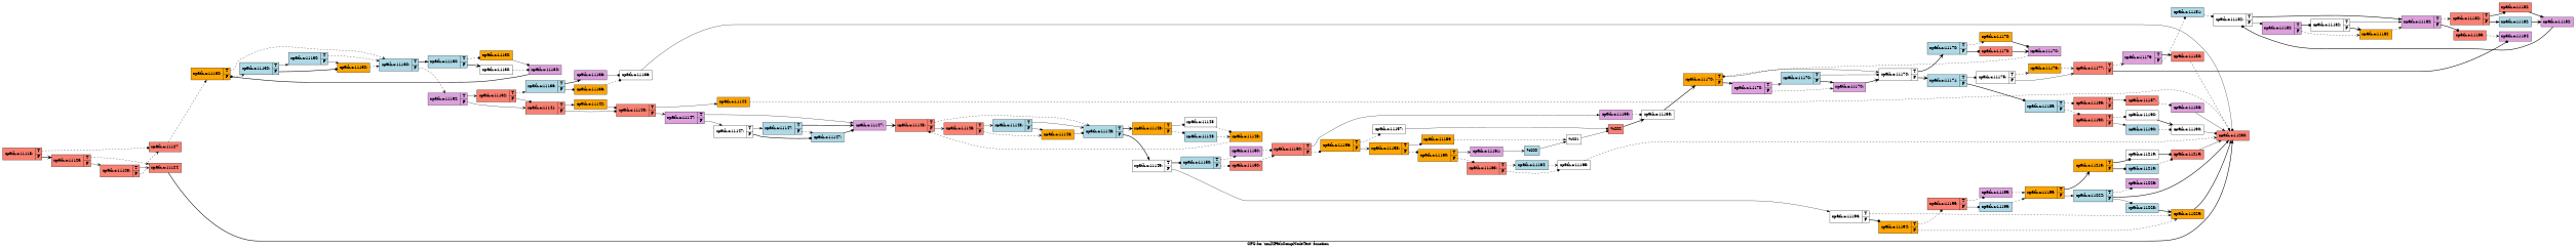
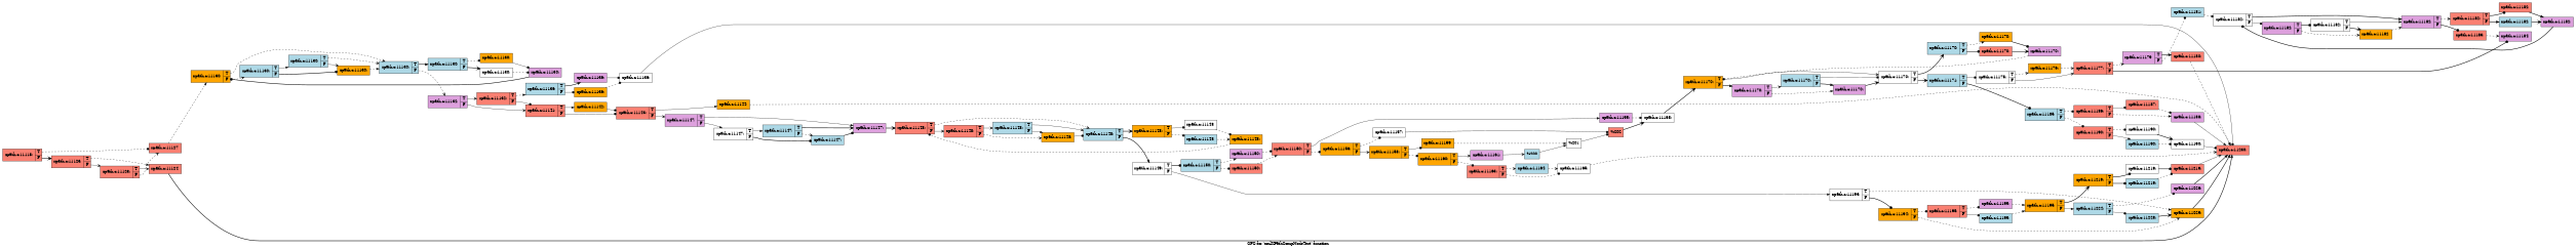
  digraph {
    label="CFG for 'xmlXPathCompNodeTest' function"
    rankdir=LR
    node [fillcolor=salmon shape=record style=filled]
    edge [arrowhead=dot style=dashed]
    n1 [label="{xpath.c:11118:|{<s0>T|<s1>F}}"]
    n2 [label="{xpath.c:11123:|{<s0>T|<s1>F}}"]
    n3 [label="{xpath.c:11127:}"]
    n4 [label="{xpath.c:11124:}"]
    n5 [label="{xpath.c:11230:}"]
    n6 [label="{xpath.c:11123:|{<s0>T|<s1>F}}"]
    n7 [fillcolor=orange label="{xpath.c:11130:|{<s0>T|<s1>F}}"]
    n8 [fillcolor=lightblue label="{xpath.c:11130:|{<s0>T|<s1>F}}"]
    n9 [fillcolor=lightblue label="{xpath.c:11130:|{<s0>T|<s1>F}}"]
    n10 [fillcolor=lightblue label="{xpath.c:11130:|{<s0>T|<s1>F}}"]
    n11 [fillcolor=plum label="{xpath.c:11132:|{<s0>T|<s1>F}}"]
    n12 [fillcolor=lightblue label="{xpath.c:11130:|{<s0>T|<s1>F}}"]
    n13 [fillcolor=orange label="{xpath.c:11130:}"]
    n14 [fillcolor=orange label="{xpath.c:11130:}"]
    n15 [fillcolor=white label="{xpath.c:11130:}"]
    n16 [label="{xpath.c:11132:|{<s0>T|<s1>F}}"]
    n17 [label="{xpath.c:11141:|{<s0>T|<s1>F}}"]
    n18 [fillcolor=plum label="{xpath.c:11130:}"]
    n19 [fillcolor=lightblue label="{xpath.c:11136:|{<s0>T|<s1>F}}"]
    n20 [fillcolor=orange label="{xpath.c:11142:}"]
    n21 [label="{xpath.c:11143:|{<s0>T|<s1>F}}"]
    n22 [fillcolor=plum label="{xpath.c:11136:}"]
    n23 [fillcolor=orange label="{xpath.c:11136:}"]
    n24 [fillcolor=orange label="{xpath.c:11144:}"]
    n25 [fillcolor=plum label="{xpath.c:11147:|{<s0>T|<s1>F}}"]
    n26 [fillcolor=white label="{xpath.c:11136:}"]
    n27 [fillcolor=plum label="{xpath.c:11147:}"]
    n28 [fillcolor=white label="{xpath.c:11147:|{<s0>T|<s1>F}}"]
    n29 [label="{xpath.c:11148:|{<s0>T|<s1>F}}"]
    n30 [fillcolor=lightblue label="{xpath.c:11147:|{<s0>T|<s1>F}}"]
    n31 [fillcolor=lightblue label="{xpath.c:11147:}"]
    n32 [fillcolor=lightblue label="{xpath.c:11148:|{<s0>T|<s1>F}}"]
    n33 [label="{xpath.c:11148:|{<s0>T|<s1>F}}"]
    n34 [fillcolor=orange label="{xpath.c:11148:|{<s0>T|<s1>F}}"]
    n35 [fillcolor=white label="{xpath.c:11149:|{<s0>T|<s1>F}}"]
    n36 [fillcolor=lightblue label="{xpath.c:11148:|{<s0>T|<s1>F}}"]
    n37 [fillcolor=orange label="{xpath.c:11148:}"]
    n38 [fillcolor=white label="{xpath.c:11148:}"]
    n39 [fillcolor=lightblue label="{xpath.c:11148:}"]
    n40 [fillcolor=lightblue label="{xpath.c:11150:|{<s0>T|<s1>F}}"]
    n41 [fillcolor=white label="{xpath.c:11193:|{<s0>T|<s1>F}}"]
    n42 [fillcolor=orange label="{xpath.c:11148:}"]
    n43 [fillcolor=plum label="{xpath.c:11150:}"]
    n44 [label="{xpath.c:11150:}"]
    n45 [fillcolor=orange label="{xpath.c:11229:}"]
    n46 [fillcolor=orange label="{xpath.c:11194:|{<s0>T|<s1>F}}"]
    n47 [label="{xpath.c:11150:|{<s0>T|<s1>F}}"]
    n48 [label="{xpath.c:11195:|{<s0>T|<s1>F}}"]
    n49 [fillcolor=plum label="{xpath.c:11155:}"]
    n50 [fillcolor=orange label="{xpath.c:11156:|{<s0>T|<s1>F}}"]
    n51 [fillcolor=white label="{xpath.c:11168:}"]
    n52 [fillcolor=white label="{xpath.c:11157:}"]
    n53 [fillcolor=orange label="{xpath.c:11158:|{<s0>T|<s1>F}}"]
    n54 [fillcolor=orange label="{xpath.c:11170:|{<s0>T|<s1>F}}"]
    n55 [label="{%202}"]
    n56 [fillcolor=orange label="{xpath.c:11159:}"]
    n57 [fillcolor=orange label="{xpath.c:11160:|{<s0>T|<s1>F}}"]
    n58 [fillcolor=white label="{xpath.c:11170:|{<s0>T|<s1>F}}"]
    n59 [fillcolor=plum label="{xpath.c:11170:|{<s0>T|<s1>F}}"]
    n60 [fillcolor=white label="{%201}"]
    n61 [fillcolor=plum label="{xpath.c:11161:}"]
    n62 [label="{xpath.c:11163:|{<s0>T|<s1>F}}"]
    n63 [fillcolor=lightblue label="{%200}"]
    n64 [fillcolor=lightblue label="{xpath.c:11164:}"]
    n65 [fillcolor=white label="{xpath.c:11165:}"]
    n66 [fillcolor=lightblue label="{xpath.c:11170:|{<s0>T|<s1>F}}"]
    n67 [fillcolor=lightblue label="{xpath.c:11171:|{<s0>T|<s1>F}}"]
    n68 [fillcolor=lightblue label="{xpath.c:11170:|{<s0>T|<s1>F}}"]
    n69 [fillcolor=plum label="{xpath.c:11170:}"]
    n70 [fillcolor=orange label="{xpath.c:11170:}"]
    n71 [label="{xpath.c:11170:}"]
    n72 [fillcolor=white label="{xpath.c:11175:|{<s0>T|<s1>F}}"]
    n73 [fillcolor=lightblue label="{xpath.c:11185:|{<s0>T|<s1>F}}"]
    n74 [fillcolor=plum label="{xpath.c:11170:}"]
    n75 [fillcolor=orange label="{xpath.c:11176:}"]
    n76 [label="{xpath.c:11177:|{<s0>T|<s1>F}}"]
    n77 [label="{xpath.c:11186:|{<s0>T|<s1>F}}"]
    n78 [label="{xpath.c:11190:|{<s0>T|<s1>F}}"]
    n79 [fillcolor=plum label="{xpath.c:11179:|{<s0>T|<s1>F}}"]
    n80 [fillcolor=plum label="{xpath.c:11184:}"]
    n81 [label="{xpath.c:11187:}"]
    n82 [fillcolor=plum label="{xpath.c:11188:}"]
    n83 [fillcolor=white label="{xpath.c:11190:}"]
    n84 [fillcolor=lightblue label="{xpath.c:11190:}"]
    n85 [label="{xpath.c:11180:}"]
    n86 [fillcolor=lightblue label="{xpath.c:11181:}"]
    n87 [fillcolor=white label="{xpath.c:11182:|{<s0>T|<s1>F}}"]
    n88 [fillcolor=plum label="{xpath.c:11182:|{<s0>T|<s1>F}}"]
    n89 [fillcolor=plum label="{xpath.c:11182:|{<s0>T|<s1>F}}"]
    n90 [label="{xpath.c:11182:|{<s0>T|<s1>F}}"]
    n91 [label="{xpath.c:11183:}"]
    n92 [fillcolor=white label="{xpath.c:11182:|{<s0>T|<s1>F}}"]
    n93 [fillcolor=orange label="{xpath.c:11182:}"]
    n94 [label="{xpath.c:11182:}"]
    n95 [fillcolor=lightblue label="{xpath.c:11182:}"]
    n96 [fillcolor=plum label="{xpath.c:11182:}"]
    n97 [fillcolor=white label="{xpath.c:11190:}"]
    n98 [fillcolor=plum label="{xpath.c:11195:}"]
    n99 [fillcolor=lightblue label="{xpath.c:11195:}"]
    n100 [fillcolor=orange label="{xpath.c:11195:|{<s0>T|<s1>F}}"]
    n101 [fillcolor=orange label="{xpath.c:11219:|{<s0>T|<s1>F}}"]
    n102 [fillcolor=lightblue label="{xpath.c:11224:|{<s0>T|<s1>F}}"]
    n103 [fillcolor=white label="{xpath.c:11219:}"]
    n104 [fillcolor=lightblue label="{xpath.c:11219:}"]
    n105 [fillcolor=plum label="{xpath.c:11226:}"]
    n106 [fillcolor=lightblue label="{xpath.c:11228:}"]
    n107 [label="{xpath.c:11219:}"]
    n1 -> n2 [arrowhead=vee style=bold tailport=s1]
    n1 -> n3 [tailport=s0]
    n2 -> n4 [arrowhead=normal tailport=s0]
    n2 -> n6 [arrowhead=vee style=solid tailport=s1]
    n3 -> n7 [arrowhead=normal]
    n4 -> n5 [arrowhead=normal style=bold]
    n6 -> n3 [arrowhead=vee tailport=s1]
    n6 -> n4 [arrowhead=vee style=solid tailport=s0]
    n7 -> n8 [arrowhead=vee tailport=s0]
    n7 -> n9 [arrowhead=vee tailport=s1]
    n8 -> n10 [arrowhead=normal style=bold tailport=s0]
    n8 -> n11 [arrowhead=vee tailport=s1]
    n9 -> n12 [arrowhead=normal style=solid tailport=s0]
    n9 -> n13 [style=bold tailport=s1]
    n10 -> n14 [tailport=s0]
    n10 -> n15 [arrowhead=vee style=bold tailport=s1]
    n11 -> n16 [arrowhead=vee style=solid tailport=s0]
    n11 -> n17 [arrowhead=vee style=solid tailport=s1]
    n12 -> n8 [arrowhead=vee tailport=s0]
    n12 -> n13 [arrowhead=vee style=solid tailport=s1]
    n13 -> n8 [arrowhead=normal]
    n14 -> n18 [style=solid]
    n15 -> n18
    n16 -> n17 [style=solid tailport=s1]
    n16 -> n19 [arrowhead=normal tailport=s0]
    n17 -> n20 [arrowhead=normal style=solid tailport=s0]
    n17 -> n21 [style=solid tailport=s1]
    n18 -> n7 [style=bold]
    n19 -> n22 [arrowhead=normal style=bold tailport=s0]
    n19 -> n23 [style=solid tailport=s1]
    n20 -> n21 [style=solid]
    n21 -> n24 [arrowhead=normal style=solid tailport=s0]
    n21 -> n25 [arrowhead=vee style=solid tailport=s1]
    n22 -> n26 [style=solid]
    n23 -> n26
    n24 -> n5 [arrowhead=normal]
    n25 -> n27 [arrowhead=normal style=solid tailport=s0]
    n25 -> n28 [arrowhead=normal style=solid tailport=s1]
    n26 -> n5 [style=solid]
    n27 -> n29 [arrowhead=vee style=bold]
    n28 -> n30 [arrowhead=normal style=solid tailport=s0]
    n28 -> n31 [style=bold tailport=s1]
    n29 -> n32 [arrowhead=vee tailport=s0]
    n29 -> n33 [arrowhead=vee style=solid tailport=s1]
    n30 -> n27 [arrowhead=vee style=bold tailport=s0]
    n30 -> n31 [arrowhead=vee tailport=s1]
    n31 -> n27 [style=bold]
    n32 -> n34 [arrowhead=vee style=bold tailport=s0]
    n32 -> n35 [arrowhead=normal style=bold tailport=s1]
    n33 -> n36 [arrowhead=vee style=solid tailport=s0]
    n33 -> n37 [arrowhead=vee tailport=s1]
    n34 -> n38 [style=solid tailport=s0]
    n34 -> n39 [tailport=s1]
    n35 -> n40 [style=bold tailport=s0]
    n35 -> n41 [arrowhead=normal style=solid tailport=s1]
    n36 -> n32 [arrowhead=vee style=solid tailport=s0]
    n36 -> n37 [arrowhead=normal style=solid tailport=s1]
    n37 -> n32 [style=solid]
    n38 -> n42
    n39 -> n42 [arrowhead=vee]
    n40 -> n43 [arrowhead=normal tailport=s0]
    n40 -> n44 [tailport=s1]
    n41 -> n45 [arrowhead=normal tailport=s0]
    n41 -> n46 [style=bold tailport=s1]
    n42 -> n29
    n43 -> n47
    n44 -> n47 [arrowhead=normal]
    n45 -> n5 [arrowhead=normal style=bold]
    n46 -> n45 [arrowhead=vee tailport=s1]
    n46 -> n48 [tailport=s0]
    n47 -> n49 [arrowhead=normal style=solid tailport=s0]
    n47 -> n50 [tailport=s1]
    n48 -> n98 [tailport=s0]
    n48 -> n99 [style=solid tailport=s1]
    n49 -> n51
    n50 -> n52 [tailport=s0]
    n50 -> n53 [arrowhead=vee style=solid tailport=s1]
    n51 -> n54 [arrowhead=vee style=bold]
    n52 -> n55 [style=solid]
    n53 -> n56 [style=solid tailport=s0]
    n53 -> n57 [tailport=s1]
    n54 -> n58 [arrowhead=vee style=solid tailport=s0]
    n54 -> n59 [arrowhead=normal style=bold tailport=s1]
    n55 -> n51 [arrowhead=vee style=bold]
    n56 -> n60 [arrowhead=normal]
    n57 -> n61 [arrowhead=vee style=solid tailport=s0]
    n57 -> n62 [tailport=s1]
    n58 -> n66 [arrowhead=vee style=bold tailport=s0]
    n58 -> n67 [arrowhead=vee style=bold tailport=s1]
    n59 -> n68 [arrowhead=vee style=solid tailport=s0]
    n59 -> n69 [arrowhead=normal tailport=s1]
    n60 -> n55 [style=solid]
    n61 -> n63 [arrowhead=vee style=solid]
    n62 -> n64 [arrowhead=vee tailport=s0]
    n62 -> n65 [tailport=s1]
    n63 -> n60 [arrowhead=normal style=solid]
    n64 -> n65 [arrowhead=vee]
    n65 -> n5 [arrowhead=vee]
    n66 -> n70 [arrowhead=normal tailport=s0]
    n66 -> n71 [style=bold tailport=s1]
    n67 -> n72 [style=solid tailport=s0]
    n67 -> n73 [style=bold tailport=s1]
    n68 -> n58 [style=solid tailport=s0]
    n68 -> n69 [arrowhead=normal style=bold tailport=s1]
    n69 -> n58 [arrowhead=vee style=bold]
    n70 -> n74 [style=bold]
    n71 -> n74 [arrowhead=vee style=bold]
    n72 -> n75 [arrowhead=vee tailport=s0]
    n72 -> n76 [arrowhead=vee style=solid tailport=s1]
    n73 -> n77 [tailport=s0]
    n73 -> n78 [tailport=s1]
    n74 -> n54
    n75 -> n76 [arrowhead=vee]
    n76 -> n79 [arrowhead=vee tailport=s0]
    n76 -> n80 [style=bold tailport=s1]
    n77 -> n81 [style=solid tailport=s0]
+   n77 -> n82 [arrowhead=normal tailport=s1]
    n78 -> n83 [tailport=s0]
    n78 -> n84 [arrowhead=normal style=solid tailport=s1]
    n79 -> n85 [arrowhead=normal style=bold tailport=s0]
    n79 -> n86 [tailport=s1]
    n81 -> n82
    n82 -> n5 [arrowhead=normal style=solid]
    n83 -> n97 [arrowhead=vee style=bold]
    n84 -> n97
    n85 -> n5 [arrowhead=normal]
    n86 -> n87
    n87 -> n88 [arrowhead=normal style=bold tailport=s0]
    n87 -> n89 [style=solid tailport=s1]
    n88 -> n90 [arrowhead=vee tailport=s0]
    n88 -> n91 [style=bold tailport=s1]
    n89 -> n92 [style=bold tailport=s0]
    n89 -> n93 [arrowhead=vee tailport=s1]
    n90 -> n94 [style=bold tailport=s0]
    n90 -> n95 [arrowhead=normal style=bold tailport=s1]
    n91 -> n80 [arrowhead=vee]
    n92 -> n88 [arrowhead=normal style=solid tailport=s0]
    n92 -> n93 [arrowhead=vee style=bold tailport=s1]
    n93 -> n88 [arrowhead=vee]
    n94 -> n96 [arrowhead=normal style=bold]
    n95 -> n96 [arrowhead=vee style=bold]
    n96 -> n87 [style=bold]
    n97 -> n5 [style=solid]
    n98 -> n100 [arrowhead=normal]
    n99 -> n100 [arrowhead=normal]
    n100 -> n101 [arrowhead=vee style=bold tailport=s0]
    n100 -> n102 [arrowhead=normal style=solid tailport=s1]
    n101 -> n103 [style=bold tailport=s0]
    n101 -> n104 [style=bold tailport=s1]
    n102 -> n105 [tailport=s0]
    n102 -> n106 [style=solid tailport=s1]
    n103 -> n107 [style=bold]
    n104 -> n107
-   n102 -> n5 [arrowhead=normal style=bold]
+   n105 -> n5 [arrowhead=normal style=bold]
    n106 -> n45 [arrowhead=vee style=bold]
    n107 -> n5 [arrowhead=vee style=solid]
  }
